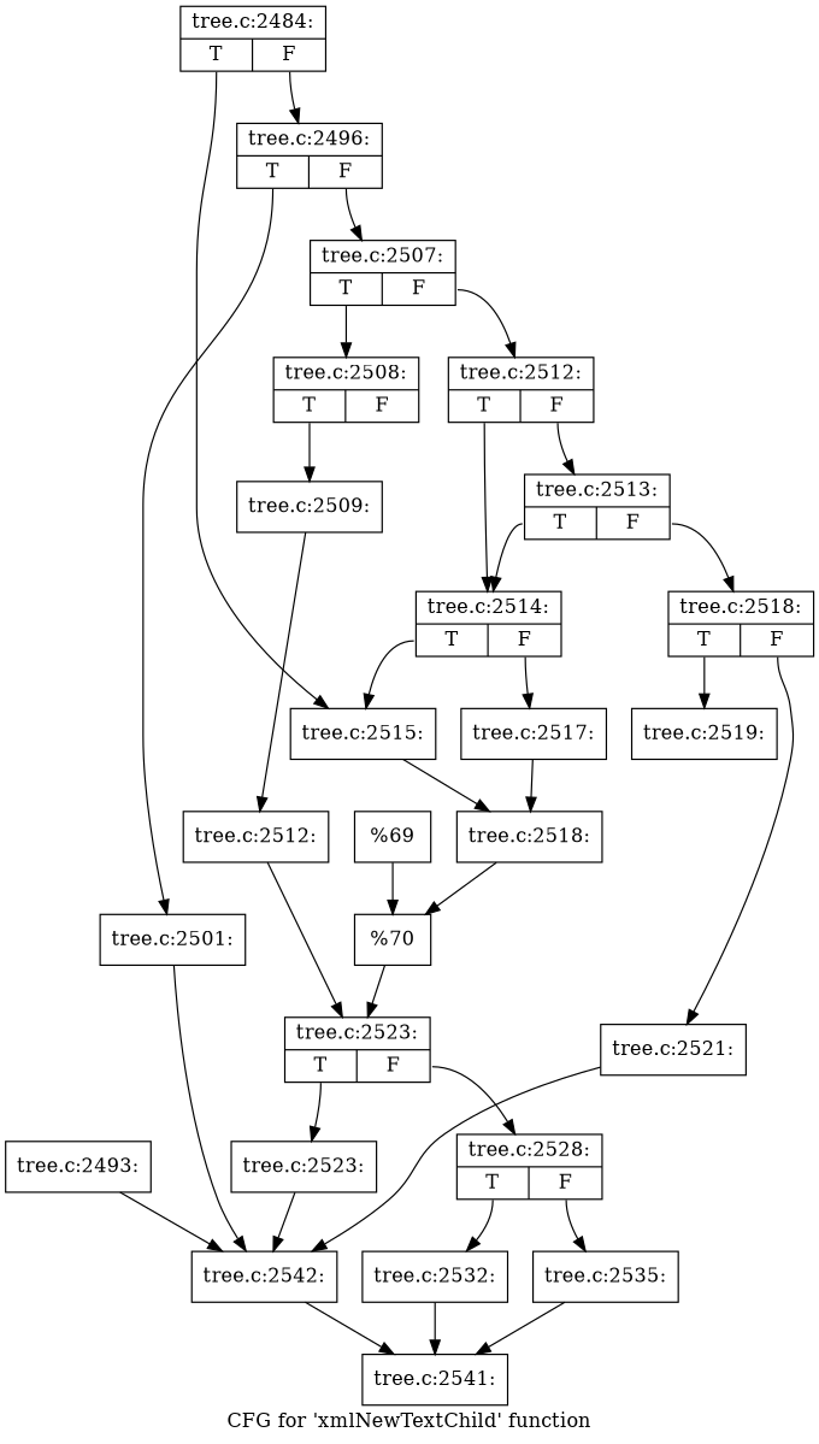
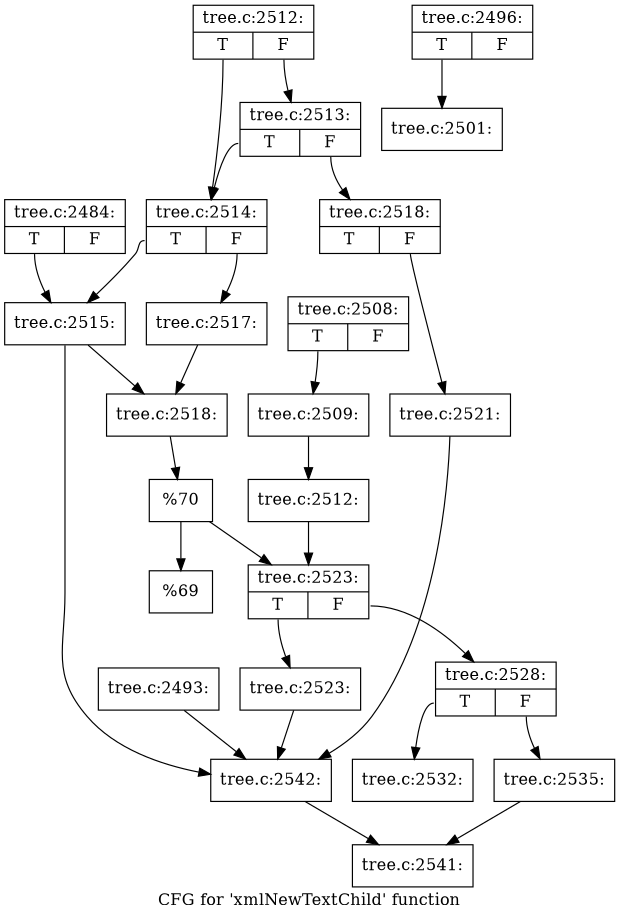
  digraph {
    label="CFG for 'xmlNewTextChild' function"
    node [shape=record]
    n1 [label="{tree.c:2484:|{<s0>T|<s1>F}}"]
    n2 [label="{tree.c:2496:|{<s0>T|<s1>F}}"]
    n3 [label="{tree.c:2515:}"]
    n4 [label="{tree.c:2493:}"]
    n5 [label="{tree.c:2542:}"]
    n6 [label="{tree.c:2501:}"]
-   n7 [label="{tree.c:2507:|{<s0>T|<s1>F}}"]
    n8 [label="{tree.c:2541:}"]
    n9 [label="{tree.c:2508:|{<s0>T|<s1>F}}"]
    n10 [label="{tree.c:2512:|{<s0>T|<s1>F}}"]
    n11 [label="{tree.c:2509:}"]
    n12 [label="{tree.c:2514:|{<s0>T|<s1>F}}"]
    n13 [label="{tree.c:2513:|{<s0>T|<s1>F}}"]
    n14 [label="{tree.c:2512:}"]
    n15 [label="{tree.c:2517:}"]
    n16 [label="{tree.c:2518:|{<s0>T|<s1>F}}"]
    n17 [label="{tree.c:2523:|{<s0>T|<s1>F}}"]
    n18 [label="{tree.c:2523:}"]
    n19 [label="{tree.c:2528:|{<s0>T|<s1>F}}"]
    n20 [label="{tree.c:2532:}"]
    n21 [label="{tree.c:2535:}"]
    n22 [label="{tree.c:2518:}"]
-   n23 [label="{tree.c:2519:}"]
    n24 [label="{tree.c:2521:}"]
    n25 [label="{%70}"]
    n26 [label="{%69}"]
-   n1 -> n2 [tailport=s1]
    n1 -> n3 [tailport=s0]
    n2 -> n6 [tailport=s0]
-   n2 -> n7 [tailport=s1]
    n3 -> n22
    n4 -> n5
    n5 -> n8
-   n6 -> n5
-   n7 -> n9 [tailport=s0]
-   n7 -> n10 [tailport=s1]
+   n3 -> n5
    n9 -> n11 [tailport=s0]
    n10 -> n12 [tailport=s0]
    n10 -> n13 [tailport=s1]
    n11 -> n14
    n12 -> n3 [tailport=s0]
    n12 -> n15 [tailport=s1]
    n13 -> n12 [tailport=s0]
    n13 -> n16 [tailport=s1]
    n14 -> n17
    n15 -> n22
-   n16 -> n23 [tailport=s0]
    n16 -> n24 [tailport=s1]
    n17 -> n18 [tailport=s0]
    n17 -> n19 [tailport=s1]
    n18 -> n5
    n19 -> n20 [tailport=s0]
    n19 -> n21 [tailport=s1]
-   n20 -> n8
    n21 -> n8
    n22 -> n25
    n24 -> n5
    n25 -> n17
-   n26 -> n25
+   n25 -> n26
  }
